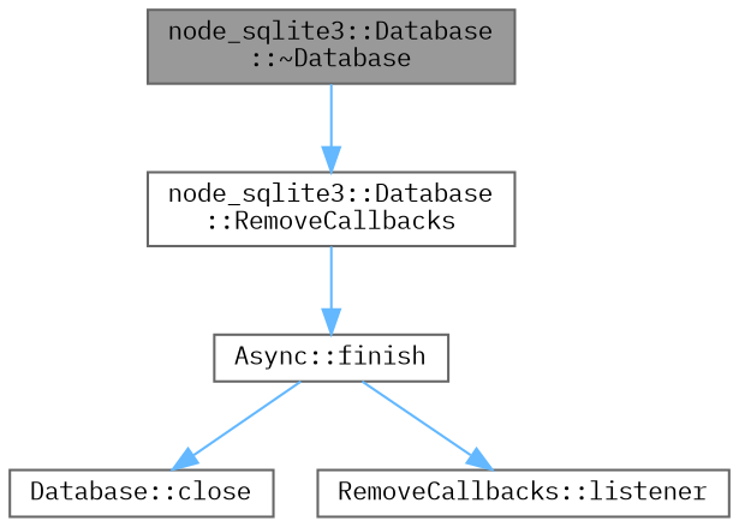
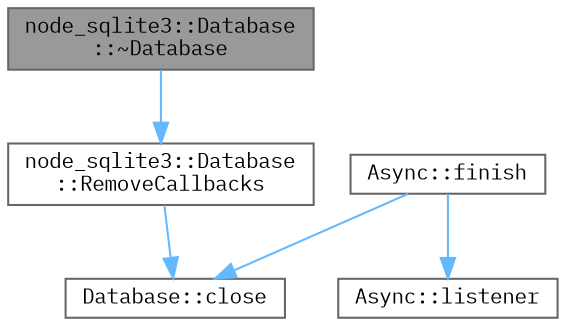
  digraph {
    fontname="IBM Plex Mono"
    rankdir=TB
    node [color=grey40 fillcolor=white fontname="IBM Plex Mono" fontsize=10 shape=box style=filled]
    edge [color=steelblue1 fontname="IBM Plex Mono" fontsize=10 labelfontname=Helvetica labelfontsize=10 style=solid]
    n1 [color=gray40 fillcolor=grey60 fontcolor=black height=0.2 label="node_sqlite3::Database\l::~Database" width=0.4]
    n2 [height=0.2 label="node_sqlite3::Database\l::RemoveCallbacks" width=0.4]
    n3 [height=0.2 label="Async::finish" width=0.4]
    n4 [height=0.2 label="Database::close" width=0.4]
-   n5 [height=0.2 label="RemoveCallbacks::listener" width=0.4]
+   n5 [height=0.2 label="Async::listener" width=0.4]
    n1 -> n2
-   n2 -> n3
+   n2 -> n4
    n3 -> n4
    n3 -> n5
  }
